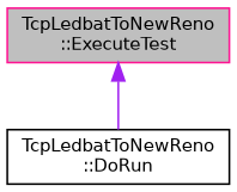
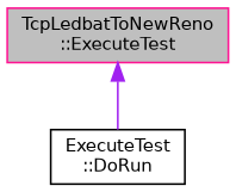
  digraph {
    rankdir=TB
    node [fontname=Helvetica fontsize=10 shape=record style=filled]
    n1 [color=deeppink fillcolor=grey75 fontcolor=black height=0.2 label="TcpLedbatToNewReno\l::ExecuteTest" width=0.4]
-   n2 [color=black fillcolor=white height=0.2 label="TcpLedbatToNewReno\l::DoRun" width=0.4]
+   n2 [color=black fillcolor=white height=0.2 label="ExecuteTest\l::DoRun" width=0.4]
    n1 -> n2 [color=purple dir=back fontname=Helvetica fontsize=10 labelfontname=Helvetica labelfontsize=10 style=solid]
  }
